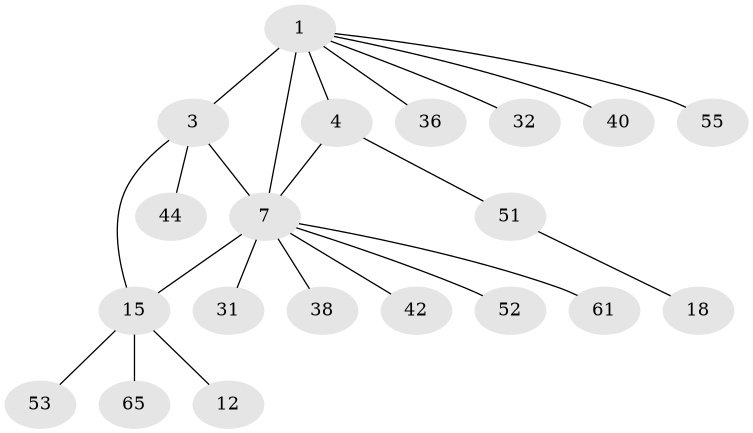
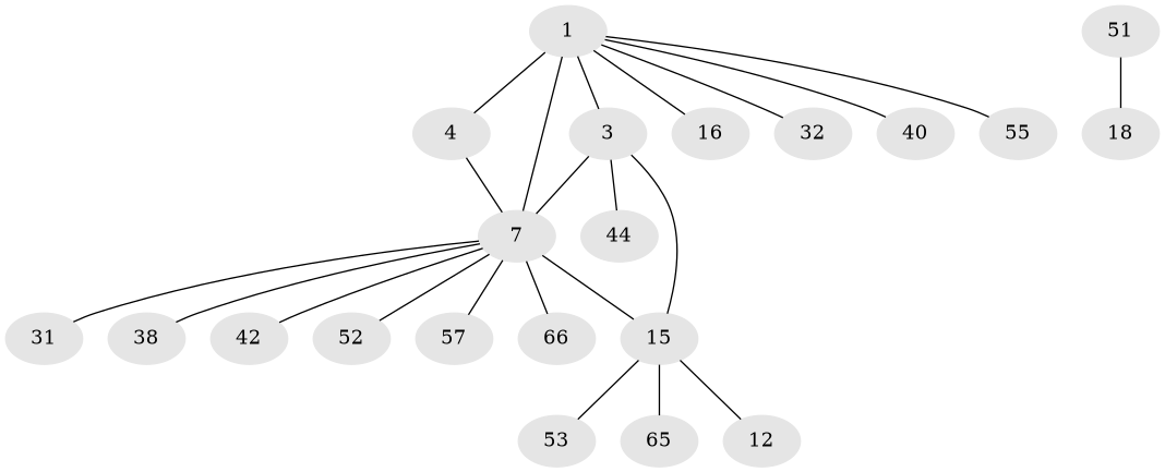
  graph {
    node [color=gray90 style=filled]
    1 [super="+25+2+59"]
    3 [super="+9+62"]
    4 [super="+22+5"]
    7 [super="+43+17+13+8"]
-   16 [label=36]
+   16
    32
    40
    55
    15 [super="+36+20+21"]
    44
    51
    31
    38
    42
    52
-   61
+   57
+   61 [label=66]
    53
    65 [super="+71"]
    n20 [label=12]
    18
    1 -- 3 [weight=2]
    1 -- 4 [weight=2]
    1 -- 7 [weight=4]
    1 -- 16
    1 -- 32
    1 -- 40
    1 -- 55
    3 -- 7 [weight=4]
    3 -- 15
    3 -- 44
    4 -- 7 [weight=6]
-   4 -- 51
    7 -- 15 [weight=5]
    7 -- 31
    7 -- 38
    7 -- 42
    7 -- 52
+   7 -- 57
    7 -- 61
    15 -- 53
    15 -- 65
    15 -- n20
    51 -- 18
  }
